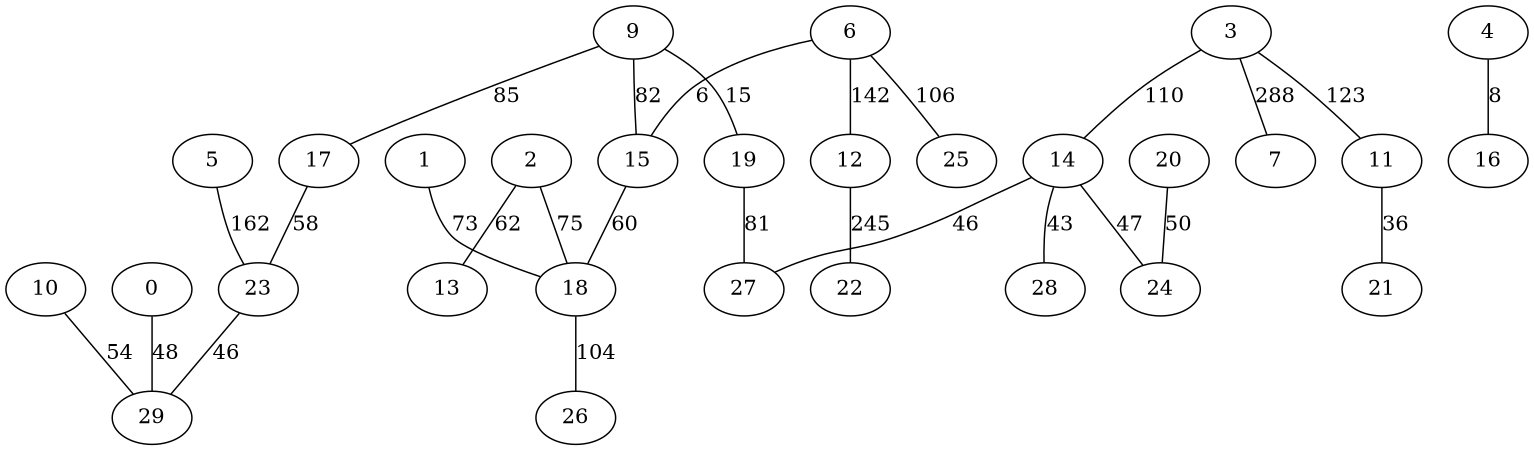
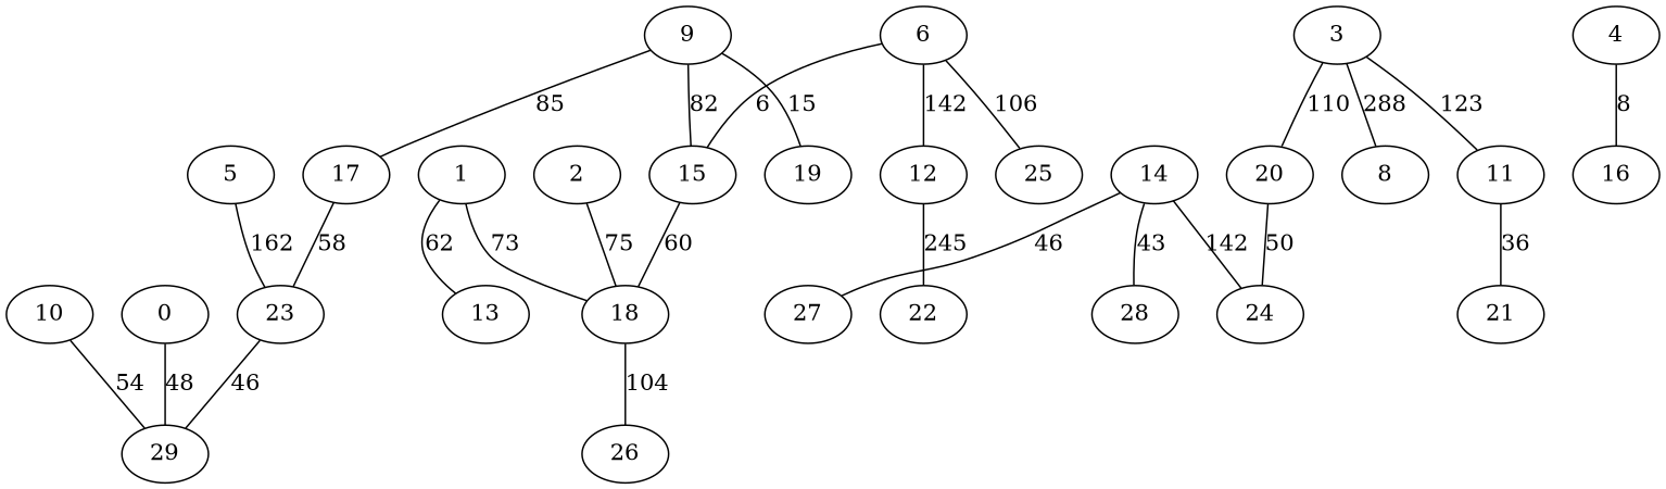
  strict graph {
    0
    29
    1
    13
    18
    26
    2
    3
-   8 [label=7]
+   8
    11
    20
    21
    24
    4
    16
    6
    12
    15
    25
    5
    23
    22
    9
    17
    19
    27
    10
    14
    28
    0 -- 29 [label=48]
-   2 -- 13 [label=62]
+   1 -- 13 [label=62]
    1 -- 18 [label=73]
    18 -- 26 [label=104]
    2 -- 18 [label=75]
    3 -- 8 [label=288]
    3 -- 11 [label=123]
-   3 -- 14 [label=110]
+   3 -- 20 [label=110]
    11 -- 21 [label=36]
    20 -- 24 [label=50]
    4 -- 16 [label=8]
    6 -- 12 [label=142]
    6 -- 15 [label=6]
    6 -- 25 [label=106]
    12 -- 22 [label=245]
    15 -- 18 [label=60]
    5 -- 23 [label=162]
    23 -- 29 [label=46]
    9 -- 15 [label=82]
    9 -- 17 [label=85]
    9 -- 19 [label=15]
    17 -- 23 [label=58]
-   19 -- 27 [label=81]
    10 -- 29 [label=54]
-   14 -- 24 [label=47]
+   14 -- 24 [label=142]
    14 -- 27 [label=46]
    14 -- 28 [label=43]
  }
